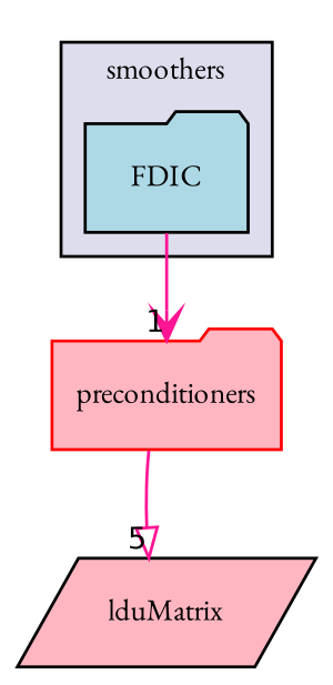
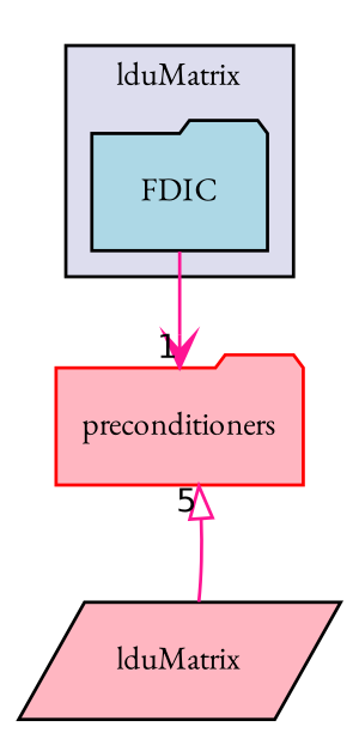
  digraph {
    compound=true
    fontname="EB Garamond"
    node [fillcolor=lightpink fontname="EB Garamond" fontsize=10 shape=folder style=filled]
    edge [color=deeppink fontname="EB Garamond" labeldistance=1.5 labelfontname=Helvetica labelfontsize=10]
    n1 [fillcolor=lightblue label=FDIC pencolor=black]
    n2 [color=red label=preconditioners]
    n3 [label=lduMatrix shape=parallelogram]
    subgraph cluster_1 {
      bgcolor="#ddddee"
      fontsize=10
-     label=smoothers
+     label=lduMatrix
      pencolor=black
      n1
    }
    n1 -> n2 [arrowhead=vee headlabel=1]
-   n2 -> n3 [arrowhead=onormal headlabel=5]
+   n3 -> n2 [arrowhead=onormal headlabel=5]
  }
